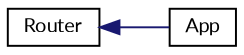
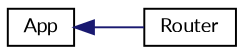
  digraph {
    rankdir=LR
    fontname=Lato
    node [color=black fillcolor=white fontname=Lato fontsize=10 shape=record style=filled]
    n1 [height=0.2 label=Router width=0.4]
    n2 [height=0.2 label=App width=0.4]
-   n1 -> n2 [color=midnightblue dir=back fontname=Lato fontsize=10 labelfontname=Helvetica labelfontsize=10 style=solid]
+   n2 -> n1 [color=midnightblue dir=back fontname=Lato fontsize=10 labelfontname=Helvetica labelfontsize=10 style=solid]
  }
